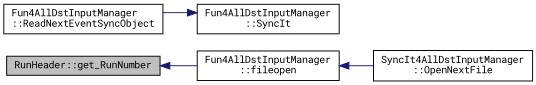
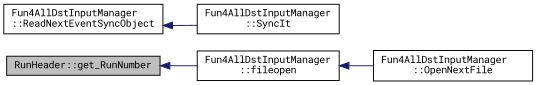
  digraph {
    fontname="Roboto Mono"
    rankdir=LR
    node [color=black fontname="Roboto Mono" fontsize=10 shape=record]
    edge [color=midnightblue dir=back fontname="Roboto Mono" fontsize=10 labelfontname=FreeSans labelfontsize=10 style=solid]
    n1 [fillcolor=grey75 fontcolor=black height=0.2 label="RunHeader::get_RunNumber" style=filled width=0.4]
    n2 [height=0.2 label="Fun4AllDstInputManager\l::fileopen" width=0.4]
-   n3 [height=0.2 label="SyncIt4AllDstInputManager\l::OpenNextFile" width=0.4]
+   n3 [height=0.2 label="Fun4AllDstInputManager\l::OpenNextFile" width=0.4]
    n4 [height=0.2 label="Fun4AllDstInputManager\l::ReadNextEventSyncObject" width=0.4]
    n5 [height=0.2 label="Fun4AllDstInputManager\l::SyncIt" width=0.4]
    n1 -> n2
    n2 -> n3
-   n5 -> n4
+   n4 -> n5
  }
